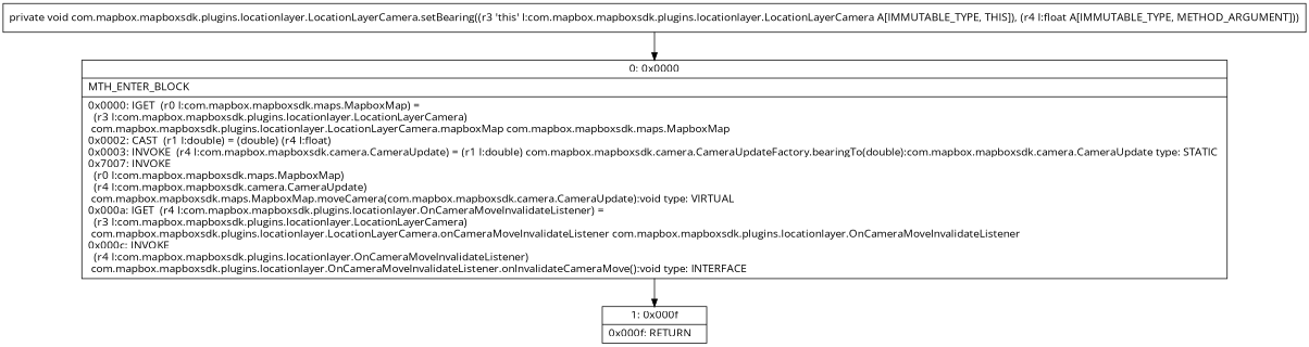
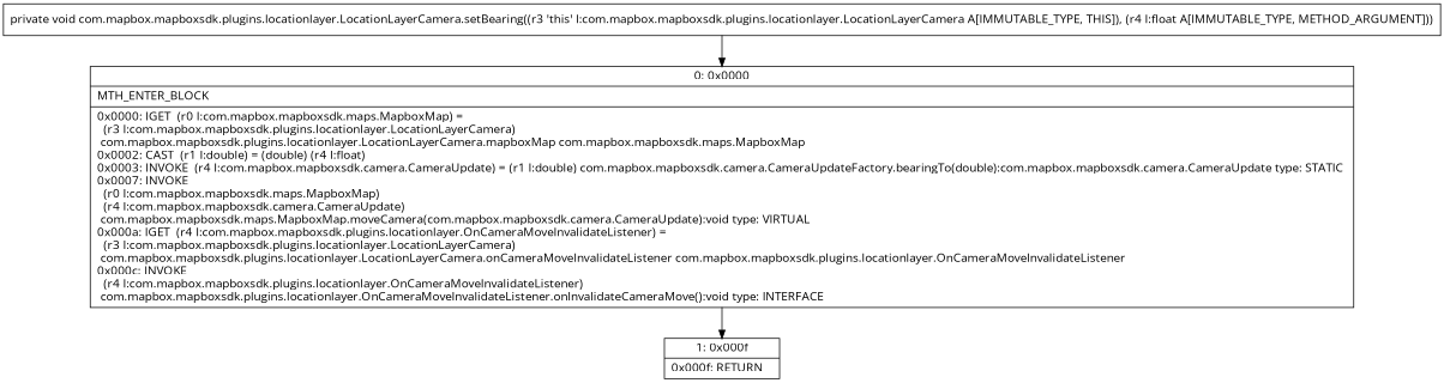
  digraph {
    fontname="Open Sans"
    node [shape=record fontname="Open Sans"]
    edge [fontname="Open Sans"]
-   n1 [label="{0\:\ 0x0000|MTH_ENTER_BLOCK\l|0x0000: IGET  (r0 I:com.mapbox.mapboxsdk.maps.MapboxMap) = \l  (r3 I:com.mapbox.mapboxsdk.plugins.locationlayer.LocationLayerCamera)\l com.mapbox.mapboxsdk.plugins.locationlayer.LocationLayerCamera.mapboxMap com.mapbox.mapboxsdk.maps.MapboxMap \l0x0002: CAST  (r1 I:double) = (double) (r4 I:float) \l0x0003: INVOKE  (r4 I:com.mapbox.mapboxsdk.camera.CameraUpdate) = (r1 I:double) com.mapbox.mapboxsdk.camera.CameraUpdateFactory.bearingTo(double):com.mapbox.mapboxsdk.camera.CameraUpdate type: STATIC \l0x7007: INVOKE  \l  (r0 I:com.mapbox.mapboxsdk.maps.MapboxMap)\l  (r4 I:com.mapbox.mapboxsdk.camera.CameraUpdate)\l com.mapbox.mapboxsdk.maps.MapboxMap.moveCamera(com.mapbox.mapboxsdk.camera.CameraUpdate):void type: VIRTUAL \l0x000a: IGET  (r4 I:com.mapbox.mapboxsdk.plugins.locationlayer.OnCameraMoveInvalidateListener) = \l  (r3 I:com.mapbox.mapboxsdk.plugins.locationlayer.LocationLayerCamera)\l com.mapbox.mapboxsdk.plugins.locationlayer.LocationLayerCamera.onCameraMoveInvalidateListener com.mapbox.mapboxsdk.plugins.locationlayer.OnCameraMoveInvalidateListener \l0x000c: INVOKE  \l  (r4 I:com.mapbox.mapboxsdk.plugins.locationlayer.OnCameraMoveInvalidateListener)\l com.mapbox.mapboxsdk.plugins.locationlayer.OnCameraMoveInvalidateListener.onInvalidateCameraMove():void type: INTERFACE \l}"]
+   n1 [label="{0\:\ 0x0000|MTH_ENTER_BLOCK\l|0x0000: IGET  (r0 I:com.mapbox.mapboxsdk.maps.MapboxMap) = \l  (r3 I:com.mapbox.mapboxsdk.plugins.locationlayer.LocationLayerCamera)\l com.mapbox.mapboxsdk.plugins.locationlayer.LocationLayerCamera.mapboxMap com.mapbox.mapboxsdk.maps.MapboxMap \l0x0002: CAST  (r1 I:double) = (double) (r4 I:float) \l0x0003: INVOKE  (r4 I:com.mapbox.mapboxsdk.camera.CameraUpdate) = (r1 I:double) com.mapbox.mapboxsdk.camera.CameraUpdateFactory.bearingTo(double):com.mapbox.mapboxsdk.camera.CameraUpdate type: STATIC \l0x0007: INVOKE  \l  (r0 I:com.mapbox.mapboxsdk.maps.MapboxMap)\l  (r4 I:com.mapbox.mapboxsdk.camera.CameraUpdate)\l com.mapbox.mapboxsdk.maps.MapboxMap.moveCamera(com.mapbox.mapboxsdk.camera.CameraUpdate):void type: VIRTUAL \l0x000a: IGET  (r4 I:com.mapbox.mapboxsdk.plugins.locationlayer.OnCameraMoveInvalidateListener) = \l  (r3 I:com.mapbox.mapboxsdk.plugins.locationlayer.LocationLayerCamera)\l com.mapbox.mapboxsdk.plugins.locationlayer.LocationLayerCamera.onCameraMoveInvalidateListener com.mapbox.mapboxsdk.plugins.locationlayer.OnCameraMoveInvalidateListener \l0x000c: INVOKE  \l  (r4 I:com.mapbox.mapboxsdk.plugins.locationlayer.OnCameraMoveInvalidateListener)\l com.mapbox.mapboxsdk.plugins.locationlayer.OnCameraMoveInvalidateListener.onInvalidateCameraMove():void type: INTERFACE \l}"]
    n2 [label="{1\:\ 0x000f|0x000f: RETURN   \l}"]
    n3 [label="{private void com.mapbox.mapboxsdk.plugins.locationlayer.LocationLayerCamera.setBearing((r3 'this' I:com.mapbox.mapboxsdk.plugins.locationlayer.LocationLayerCamera A[IMMUTABLE_TYPE, THIS]), (r4 I:float A[IMMUTABLE_TYPE, METHOD_ARGUMENT])) }"]
    n1 -> n2
    n3 -> n1
  }
